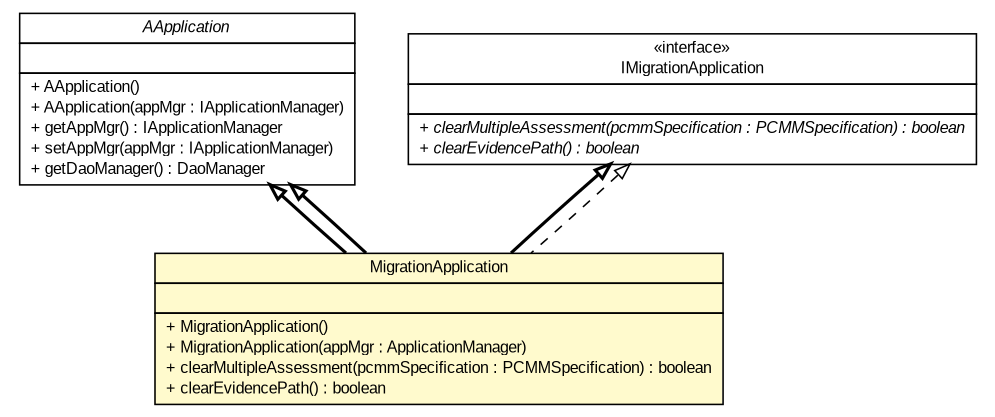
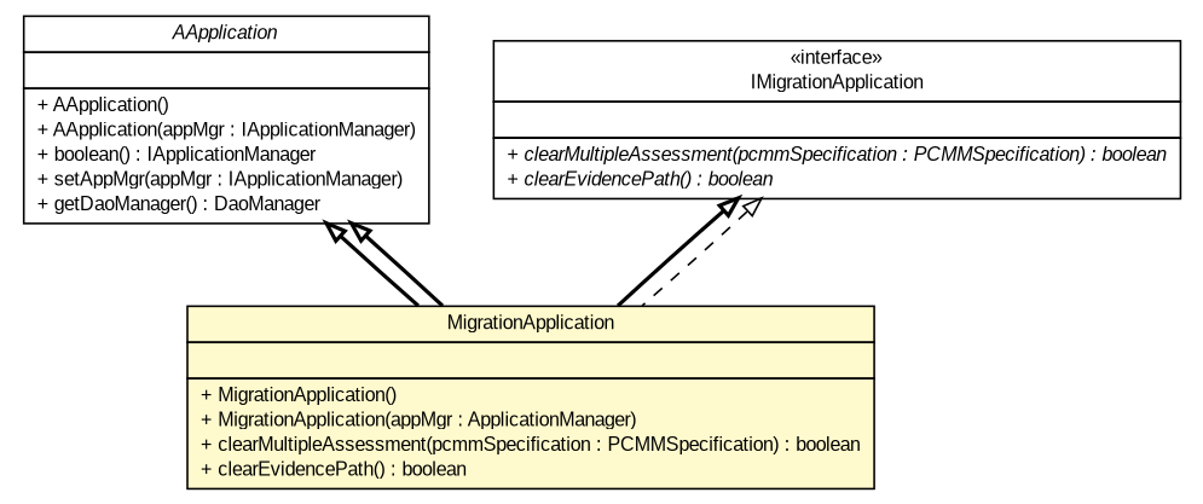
  digraph {
    nodesep=0.25
    ranksep=0.5
    node [fontcolor=black fontname=arial fontsize=10.0 shape=plaintext]
    edge [arrowtail=empty dir=back fontname=arial fontsize=10 headport=p labelfontname=arial labelfontsize=10 tailport=p style=bold]
-   n1 [label=<<table title="gov.sandia.cf.application.AApplication" border="0" cellborder="1" cellspacing="0" cellpadding="2" port="p" href="../AApplication.html"> 		<tr><td><table border="0" cellspacing="0" cellpadding="1"> <tr><td align="center" balign="center"><font face="arial italic"> AApplication </font></td></tr> 		</table></td></tr> 		<tr><td><table border="0" cellspacing="0" cellpadding="1"> <tr><td align="left" balign="left">  </td></tr> 		</table></td></tr> 		<tr><td><table border="0" cellspacing="0" cellpadding="1"> <tr><td align="left" balign="left"> + AApplication() </td></tr> <tr><td align="left" balign="left"> + AApplication(appMgr : IApplicationManager) </td></tr> <tr><td align="left" balign="left"> + getAppMgr() : IApplicationManager </td></tr> <tr><td align="left" balign="left"> + setAppMgr(appMgr : IApplicationManager) </td></tr> <tr><td align="left" balign="left"> + getDaoManager() : DaoManager </td></tr> 		</table></td></tr> 		</table>>]
+   n1 [label=<<table title="gov.sandia.cf.application.AApplication" border="0" cellborder="1" cellspacing="0" cellpadding="2" port="p" href="../AApplication.html"> 		<tr><td><table border="0" cellspacing="0" cellpadding="1"> <tr><td align="center" balign="center"><font face="arial italic"> AApplication </font></td></tr> 		</table></td></tr> 		<tr><td><table border="0" cellspacing="0" cellpadding="1"> <tr><td align="left" balign="left">  </td></tr> 		</table></td></tr> 		<tr><td><table border="0" cellspacing="0" cellpadding="1"> <tr><td align="left" balign="left"> + AApplication() </td></tr> <tr><td align="left" balign="left"> + AApplication(appMgr : IApplicationManager) </td></tr> <tr><td align="left" balign="left"> + boolean() : IApplicationManager </td></tr> <tr><td align="left" balign="left"> + setAppMgr(appMgr : IApplicationManager) </td></tr> <tr><td align="left" balign="left"> + getDaoManager() : DaoManager </td></tr> 		</table></td></tr> 		</table>>]
    n2 [label=<<table title="gov.sandia.cf.application.impl.MigrationApplication" border="0" cellborder="1" cellspacing="0" cellpadding="2" port="p" bgcolor="lemonChiffon" href="./MigrationApplication.html"> 		<tr><td><table border="0" cellspacing="0" cellpadding="1"> <tr><td align="center" balign="center"> MigrationApplication </td></tr> 		</table></td></tr> 		<tr><td><table border="0" cellspacing="0" cellpadding="1"> <tr><td align="left" balign="left">  </td></tr> 		</table></td></tr> 		<tr><td><table border="0" cellspacing="0" cellpadding="1"> <tr><td align="left" balign="left"> + MigrationApplication() </td></tr> <tr><td align="left" balign="left"> + MigrationApplication(appMgr : ApplicationManager) </td></tr> <tr><td align="left" balign="left"> + clearMultipleAssessment(pcmmSpecification : PCMMSpecification) : boolean </td></tr> <tr><td align="left" balign="left"> + clearEvidencePath() : boolean </td></tr> 		</table></td></tr> 		</table>>]
    n3 [label=<<table title="gov.sandia.cf.application.IMigrationApplication" border="0" cellborder="1" cellspacing="0" cellpadding="2" port="p" href="../IMigrationApplication.html"> 		<tr><td><table border="0" cellspacing="0" cellpadding="1"> <tr><td align="center" balign="center"> &#171;interface&#187; </td></tr> <tr><td align="center" balign="center"> IMigrationApplication </td></tr> 		</table></td></tr> 		<tr><td><table border="0" cellspacing="0" cellpadding="1"> <tr><td align="left" balign="left">  </td></tr> 		</table></td></tr> 		<tr><td><table border="0" cellspacing="0" cellpadding="1"> <tr><td align="left" balign="left"><font face="arial italic" point-size="10.0"> + clearMultipleAssessment(pcmmSpecification : PCMMSpecification) : boolean </font></td></tr> <tr><td align="left" balign="left"><font face="arial italic" point-size="10.0"> + clearEvidencePath() : boolean </font></td></tr> 		</table></td></tr> 		</table>>]
    n1 -> n2
    n1 -> n2
    n3 -> n2
    n3 -> n2 [style=dashed]
  }
